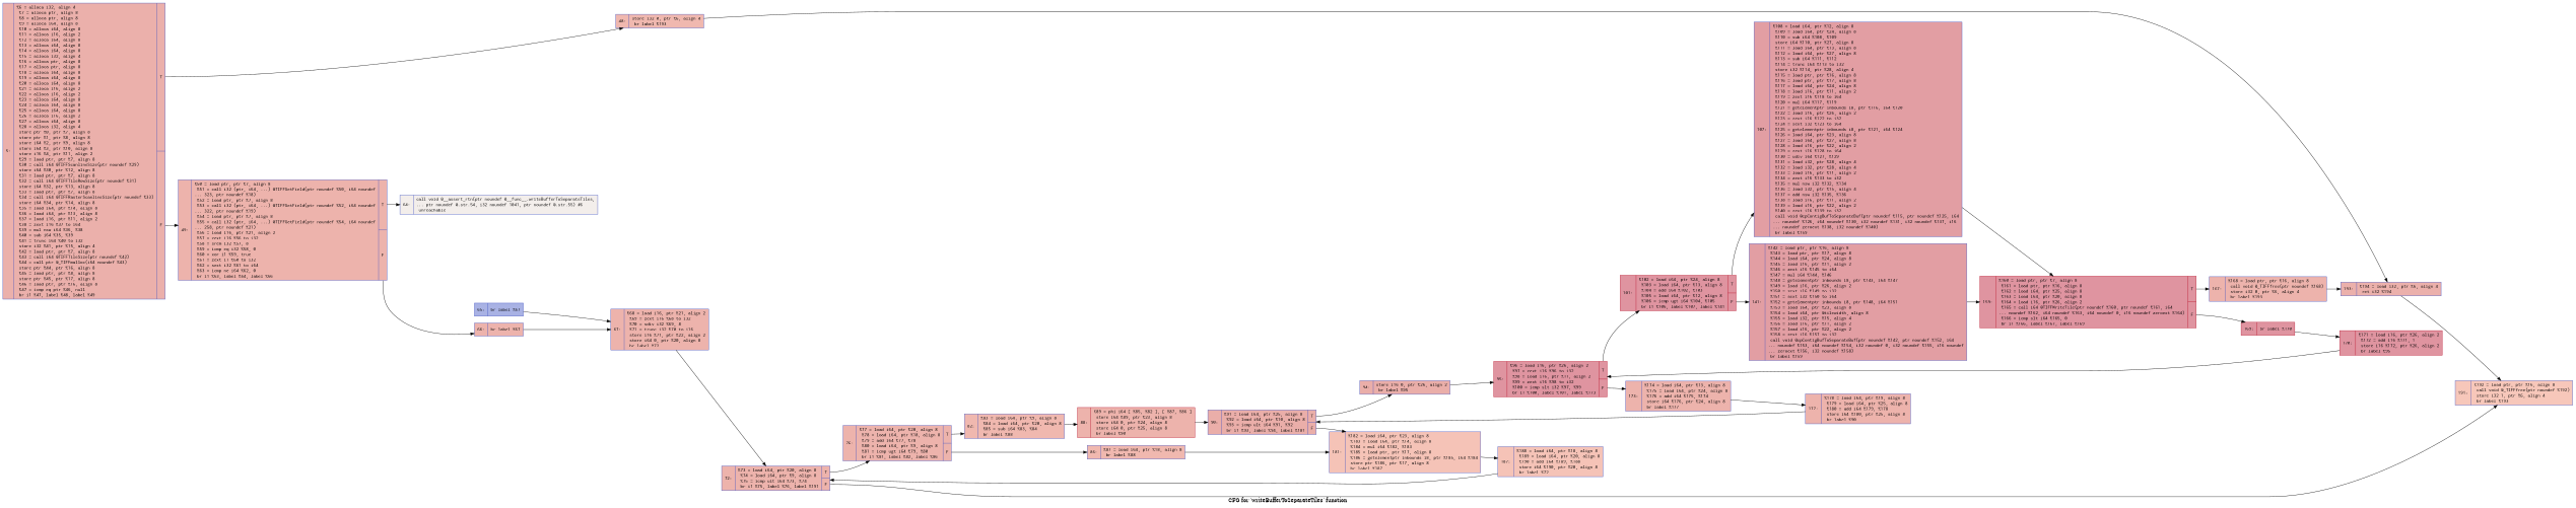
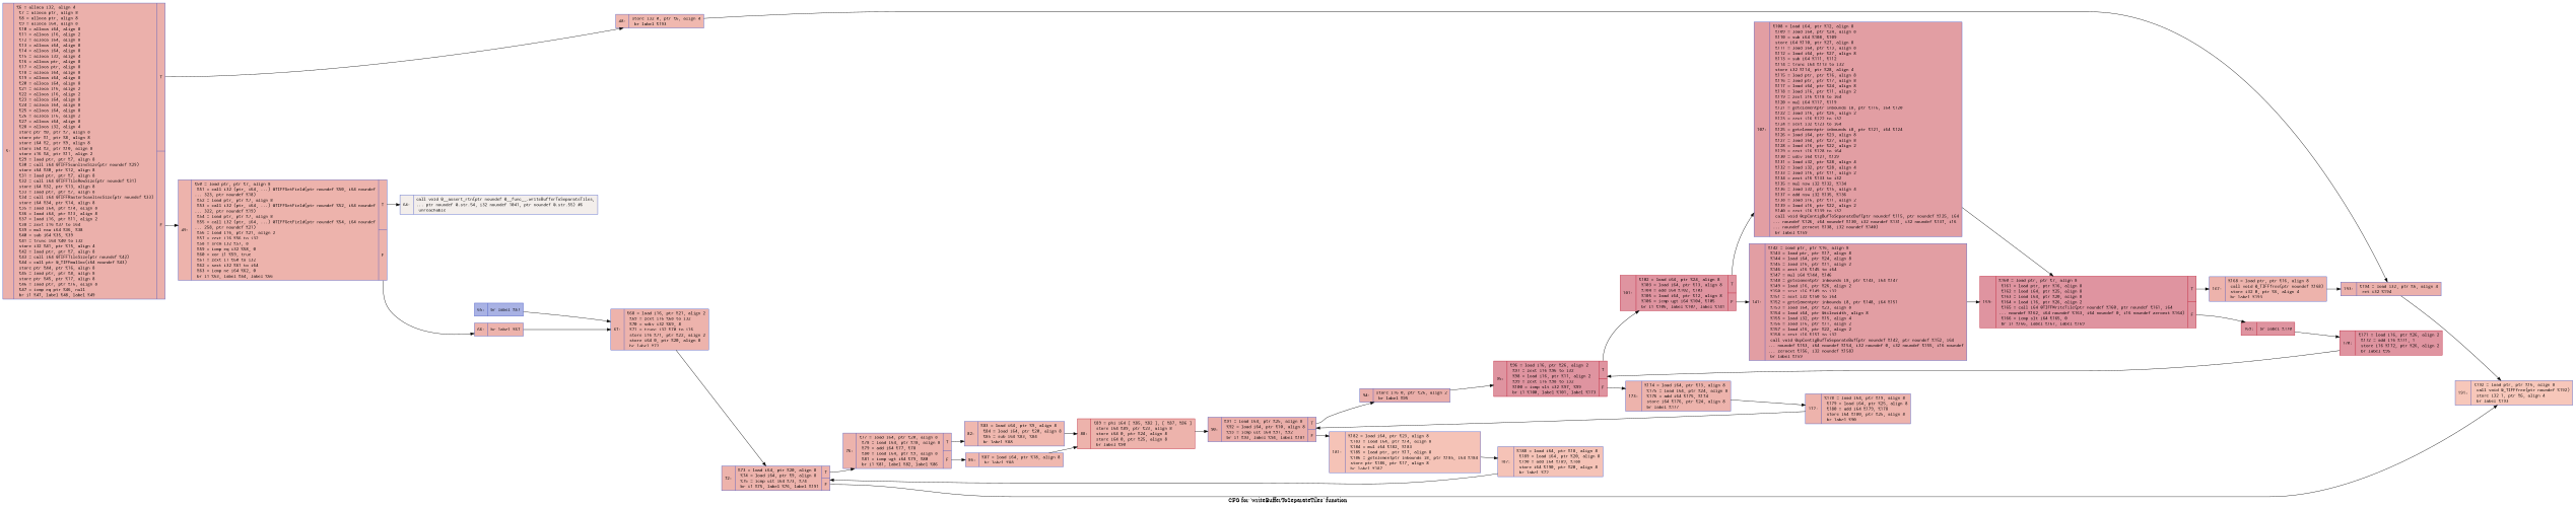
  digraph {
    label="CFG for 'writeBufferToSeparateTiles' function"
    rankdir=LR
    node [color="#3d50c3ff" fillcolor="#d6524470" fontname=Courier shape=record style=filled]
    n1 [fillcolor="#d24b4070" label="{5:\l|  %6 = alloca i32, align 4\l  %7 = alloca ptr, align 8\l  %8 = alloca ptr, align 8\l  %9 = alloca i64, align 8\l  %10 = alloca i64, align 8\l  %11 = alloca i16, align 2\l  %12 = alloca i64, align 8\l  %13 = alloca i64, align 8\l  %14 = alloca i64, align 8\l  %15 = alloca i32, align 4\l  %16 = alloca ptr, align 8\l  %17 = alloca ptr, align 8\l  %18 = alloca i64, align 8\l  %19 = alloca i64, align 8\l  %20 = alloca i64, align 8\l  %21 = alloca i16, align 2\l  %22 = alloca i16, align 2\l  %23 = alloca i64, align 8\l  %24 = alloca i64, align 8\l  %25 = alloca i64, align 8\l  %26 = alloca i16, align 2\l  %27 = alloca i64, align 8\l  %28 = alloca i32, align 4\l  store ptr %0, ptr %7, align 8\l  store ptr %1, ptr %8, align 8\l  store i64 %2, ptr %9, align 8\l  store i64 %3, ptr %10, align 8\l  store i16 %4, ptr %11, align 2\l  %29 = load ptr, ptr %7, align 8\l  %30 = call i64 @TIFFScanlineSize(ptr noundef %29)\l  store i64 %30, ptr %12, align 8\l  %31 = load ptr, ptr %7, align 8\l  %32 = call i64 @TIFFTileRowSize(ptr noundef %31)\l  store i64 %32, ptr %13, align 8\l  %33 = load ptr, ptr %7, align 8\l  %34 = call i64 @TIFFRasterScanlineSize(ptr noundef %33)\l  store i64 %34, ptr %14, align 8\l  %35 = load i64, ptr %14, align 8\l  %36 = load i64, ptr %13, align 8\l  %37 = load i16, ptr %11, align 2\l  %38 = zext i16 %37 to i64\l  %39 = mul nsw i64 %36, %38\l  %40 = sub i64 %35, %39\l  %41 = trunc i64 %40 to i32\l  store i32 %41, ptr %15, align 4\l  %42 = load ptr, ptr %7, align 8\l  %43 = call i64 @TIFFTileSize(ptr noundef %42)\l  %44 = call ptr @_TIFFmalloc(i64 noundef %43)\l  store ptr %44, ptr %16, align 8\l  %45 = load ptr, ptr %8, align 8\l  store ptr %45, ptr %17, align 8\l  %46 = load ptr, ptr %16, align 8\l  %47 = icmp eq ptr %46, null\l  br i1 %47, label %48, label %49\l|{<s0>T|<s1>F}}"]
    n2 [fillcolor="#dc5d4a70" label="{48:\l|  store i32 0, ptr %6, align 4\l  br label %193\l}"]
    n3 [label="{49:\l|  %50 = load ptr, ptr %7, align 8\l  %51 = call i32 (ptr, i64, ...) @TIFFGetField(ptr noundef %50, i64 noundef\l... 323, ptr noundef %18)\l  %52 = load ptr, ptr %7, align 8\l  %53 = call i32 (ptr, i64, ...) @TIFFGetField(ptr noundef %52, i64 noundef\l... 322, ptr noundef %19)\l  %54 = load ptr, ptr %7, align 8\l  %55 = call i32 (ptr, i64, ...) @TIFFGetField(ptr noundef %54, i64 noundef\l... 258, ptr noundef %21)\l  %56 = load i16, ptr %21, align 2\l  %57 = zext i16 %56 to i32\l  %58 = srem i32 %57, 8\l  %59 = icmp eq i32 %58, 0\l  %60 = xor i1 %59, true\l  %61 = zext i1 %60 to i32\l  %62 = sext i32 %61 to i64\l  %63 = icmp ne i64 %62, 0\l  br i1 %63, label %64, label %66\l|{<s0>T|<s1>F}}"]
    n4 [fillcolor="#d24b4070" label="{193:\l|  %194 = load i32, ptr %6, align 4\l  ret i32 %194\l}"]
    n5 [fillcolor="#e5d8d170" label="{64:\l|  call void @__assert_rtn(ptr noundef @__func__.writeBufferToSeparateTiles,\l... ptr noundef @.str.54, i32 noundef 1041, ptr noundef @.str.55) #6\l  unreachable\l}"]
    n6 [label="{66:\l|  br label %67\l}"]
    n7 [fillcolor="#ec7f6370" label="{191:\l|  %192 = load ptr, ptr %16, align 8\l  call void @_TIFFfree(ptr noundef %192)\l  store i32 1, ptr %6, align 4\l  br label %193\l}"]
    n8 [label="{67:\l|  %68 = load i16, ptr %21, align 2\l  %69 = zext i16 %68 to i32\l  %70 = sdiv i32 %69, 8\l  %71 = trunc i32 %70 to i16\l  store i16 %71, ptr %22, align 2\l  store i64 0, ptr %20, align 8\l  br label %72\l}"]
    n9 [label="{72:\l|  %73 = load i64, ptr %20, align 8\l  %74 = load i64, ptr %9, align 8\l  %75 = icmp ult i64 %73, %74\l  br i1 %75, label %76, label %191\l|{<s0>T|<s1>F}}"]
    n10 [fillcolor="#3d50c370" label="{65:\l|  br label %67\l}"]
    n11 [label="{76:\l|  %77 = load i64, ptr %20, align 8\l  %78 = load i64, ptr %18, align 8\l  %79 = add i64 %77, %78\l  %80 = load i64, ptr %9, align 8\l  %81 = icmp ugt i64 %79, %80\l  br i1 %81, label %82, label %86\l|{<s0>T|<s1>F}}"]
    n12 [fillcolor="#dc5d4a70" label="{82:\l|  %83 = load i64, ptr %9, align 8\l  %84 = load i64, ptr %20, align 8\l  %85 = sub i64 %83, %84\l  br label %88\l}"]
    n13 [fillcolor="#dc5d4a70" label="{86:\l|  %87 = load i64, ptr %18, align 8\l  br label %88\l}"]
    n14 [color="#b70d28ff" label="{88:\l|  %89 = phi i64 [ %85, %82 ], [ %87, %86 ]\l  store i64 %89, ptr %23, align 8\l  store i64 0, ptr %24, align 8\l  store i64 0, ptr %25, align 8\l  br label %90\l}"]
    n15 [fillcolor="#d0473d70" label="{90:\l|  %91 = load i64, ptr %25, align 8\l  %92 = load i64, ptr %10, align 8\l  %93 = icmp ult i64 %91, %92\l  br i1 %93, label %94, label %181\l|{<s0>T|<s1>F}}"]
    n16 [fillcolor="#d0473d70" label="{94:\l|  store i16 0, ptr %26, align 2\l  br label %95\l}"]
    n17 [fillcolor="#e8765c70" label="{181:\l|  %182 = load i64, ptr %23, align 8\l  %183 = load i64, ptr %14, align 8\l  %184 = mul i64 %182, %183\l  %185 = load ptr, ptr %17, align 8\l  %186 = getelementptr inbounds i8, ptr %185, i64 %184\l  store ptr %186, ptr %17, align 8\l  br label %187\l}"]
    n18 [color="#b70d28ff" fillcolor="#b70d2870" label="{95:\l|  %96 = load i16, ptr %26, align 2\l  %97 = zext i16 %96 to i32\l  %98 = load i16, ptr %11, align 2\l  %99 = zext i16 %98 to i32\l  %100 = icmp slt i32 %97, %99\l  br i1 %100, label %101, label %173\l|{<s0>T|<s1>F}}"]
    n19 [fillcolor="#e8765c70" label="{187:\l|  %188 = load i64, ptr %18, align 8\l  %189 = load i64, ptr %20, align 8\l  %190 = add i64 %189, %188\l  store i64 %190, ptr %20, align 8\l  br label %72\l}"]
    n20 [color="#b70d28ff" fillcolor="#b70d2870" label="{101:\l|  %102 = load i64, ptr %24, align 8\l  %103 = load i64, ptr %13, align 8\l  %104 = add i64 %102, %103\l  %105 = load i64, ptr %12, align 8\l  %106 = icmp ugt i64 %104, %105\l  br i1 %106, label %107, label %141\l|{<s0>T|<s1>F}}"]
    n21 [label="{173:\l|  %174 = load i64, ptr %13, align 8\l  %175 = load i64, ptr %24, align 8\l  %176 = add i64 %175, %174\l  store i64 %176, ptr %24, align 8\l  br label %177\l}"]
    n22 [fillcolor="#be242e70" label="{107:\l|  %108 = load i64, ptr %12, align 8\l  %109 = load i64, ptr %24, align 8\l  %110 = sub i64 %108, %109\l  store i64 %110, ptr %27, align 8\l  %111 = load i64, ptr %13, align 8\l  %112 = load i64, ptr %27, align 8\l  %113 = sub i64 %111, %112\l  %114 = trunc i64 %113 to i32\l  store i32 %114, ptr %28, align 4\l  %115 = load ptr, ptr %16, align 8\l  %116 = load ptr, ptr %17, align 8\l  %117 = load i64, ptr %24, align 8\l  %118 = load i16, ptr %11, align 2\l  %119 = zext i16 %118 to i64\l  %120 = mul i64 %117, %119\l  %121 = getelementptr inbounds i8, ptr %116, i64 %120\l  %122 = load i16, ptr %26, align 2\l  %123 = zext i16 %122 to i32\l  %124 = sext i32 %123 to i64\l  %125 = getelementptr inbounds i8, ptr %121, i64 %124\l  %126 = load i64, ptr %23, align 8\l  %127 = load i64, ptr %27, align 8\l  %128 = load i16, ptr %22, align 2\l  %129 = zext i16 %128 to i64\l  %130 = udiv i64 %127, %129\l  %131 = load i32, ptr %28, align 4\l  %132 = load i32, ptr %28, align 4\l  %133 = load i16, ptr %11, align 2\l  %134 = zext i16 %133 to i32\l  %135 = mul nsw i32 %132, %134\l  %136 = load i32, ptr %15, align 4\l  %137 = add nsw i32 %135, %136\l  %138 = load i16, ptr %11, align 2\l  %139 = load i16, ptr %22, align 2\l  %140 = zext i16 %139 to i32\l  call void @cpContigBufToSeparateBuf(ptr noundef %115, ptr noundef %125, i64\l... noundef %126, i64 noundef %130, i32 noundef %131, i32 noundef %137, i16\l... noundef zeroext %138, i32 noundef %140)\l  br label %159\l}"]
    n23 [fillcolor="#be242e70" label="{141:\l|  %142 = load ptr, ptr %16, align 8\l  %143 = load ptr, ptr %17, align 8\l  %144 = load i64, ptr %24, align 8\l  %145 = load i16, ptr %11, align 2\l  %146 = zext i16 %145 to i64\l  %147 = mul i64 %144, %146\l  %148 = getelementptr inbounds i8, ptr %143, i64 %147\l  %149 = load i16, ptr %26, align 2\l  %150 = zext i16 %149 to i32\l  %151 = sext i32 %150 to i64\l  %152 = getelementptr inbounds i8, ptr %148, i64 %151\l  %153 = load i64, ptr %23, align 8\l  %154 = load i64, ptr @tilewidth, align 8\l  %155 = load i32, ptr %15, align 4\l  %156 = load i16, ptr %11, align 2\l  %157 = load i16, ptr %22, align 2\l  %158 = zext i16 %157 to i32\l  call void @cpContigBufToSeparateBuf(ptr noundef %142, ptr noundef %152, i64\l... noundef %153, i64 noundef %154, i32 noundef 0, i32 noundef %155, i16 noundef\l... zeroext %156, i32 noundef %158)\l  br label %159\l}"]
    n24 [label="{177:\l|  %178 = load i64, ptr %19, align 8\l  %179 = load i64, ptr %25, align 8\l  %180 = add i64 %179, %178\l  store i64 %180, ptr %25, align 8\l  br label %90\l}"]
    n25 [color="#b70d28ff" fillcolor="#b70d2870" label="{159:\l|  %160 = load ptr, ptr %7, align 8\l  %161 = load ptr, ptr %16, align 8\l  %162 = load i64, ptr %25, align 8\l  %163 = load i64, ptr %20, align 8\l  %164 = load i16, ptr %26, align 2\l  %165 = call i64 @TIFFWriteTile(ptr noundef %160, ptr noundef %161, i64\l... noundef %162, i64 noundef %163, i64 noundef 0, i16 noundef zeroext %164)\l  %166 = icmp slt i64 %165, 0\l  br i1 %166, label %167, label %169\l|{<s0>T|<s1>F}}"]
    n26 [label="{167:\l|  %168 = load ptr, ptr %16, align 8\l  call void @_TIFFfree(ptr noundef %168)\l  store i32 0, ptr %6, align 4\l  br label %193\l}"]
    n27 [color="#b70d28ff" fillcolor="#b70d2870" label="{169:\l|  br label %170\l}"]
    n28 [color="#b70d28ff" fillcolor="#b70d2870" label="{170:\l|  %171 = load i16, ptr %26, align 2\l  %172 = add i16 %171, 1\l  store i16 %172, ptr %26, align 2\l  br label %95\l}"]
    n1 -> n2 [tailport=s0]
    n1 -> n3 [tailport=s1]
    n2 -> n4
    n3 -> n5 [tailport=s0]
    n3 -> n6 [tailport=s1]
    n4 -> n7
    n6 -> n8
    n8 -> n9
    n9 -> n7 [tailport=s1]
    n9 -> n11 [tailport=s0]
    n10 -> n8
    n11 -> n12 [tailport=s0]
    n11 -> n13 [tailport=s1]
    n12 -> n14
-   n13 -> n17
+   n13 -> n14
    n14 -> n15
    n15 -> n16 [tailport=s0]
    n15 -> n17 [tailport=s1]
    n16 -> n18
    n17 -> n19
    n18 -> n20 [tailport=s0]
    n18 -> n21 [tailport=s1]
    n19 -> n9
    n20 -> n22 [tailport=s0]
    n20 -> n23 [tailport=s1]
    n21 -> n24
    n22 -> n25
    n23 -> n25
    n24 -> n15
    n25 -> n26 [tailport=s0]
    n25 -> n27 [tailport=s1]
    n26 -> n4
    n27 -> n28
    n28 -> n18
  }
